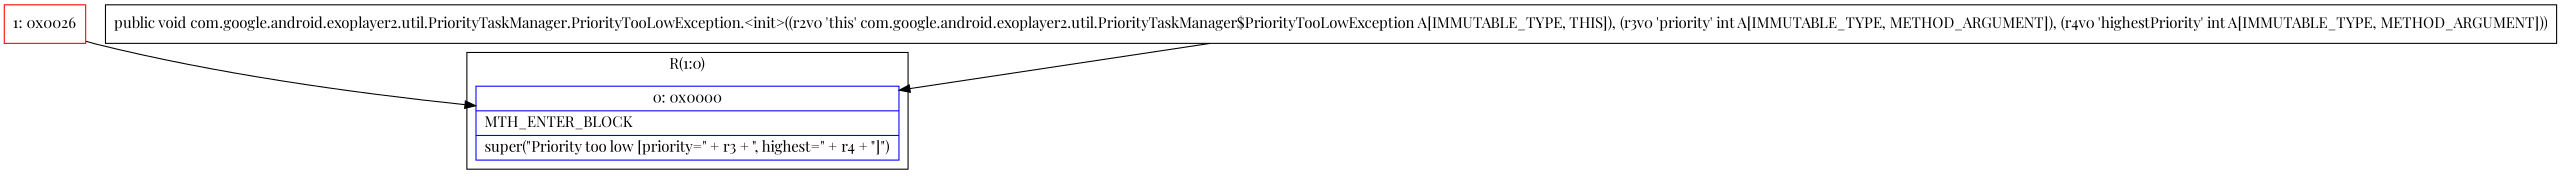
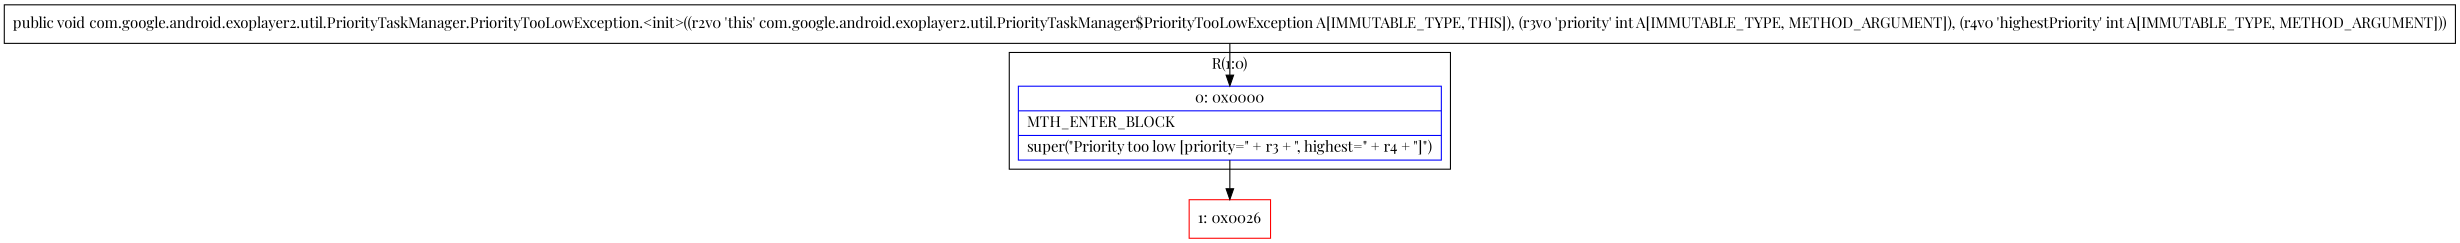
  digraph {
    fontname="Playfair Display"
    node [shape=record fontname="Playfair Display"]
    edge [fontname="Playfair Display"]
    n1 [color=blue label="{0\:\ 0x0000|MTH_ENTER_BLOCK\l|super(\"Priority too low [priority=\" + r3 + \", highest=\" + r4 + \"]\")\l}"]
    n2 [color=red label="{1\:\ 0x0026}"]
    n3 [label="{public void com.google.android.exoplayer2.util.PriorityTaskManager.PriorityTooLowException.\<init\>((r2v0 'this' com.google.android.exoplayer2.util.PriorityTaskManager$PriorityTooLowException A[IMMUTABLE_TYPE, THIS]), (r3v0 'priority' int A[IMMUTABLE_TYPE, METHOD_ARGUMENT]), (r4v0 'highestPriority' int A[IMMUTABLE_TYPE, METHOD_ARGUMENT])) }"]
    subgraph cluster_1 {
      label="R(1:0)"
      n1
    }
-   n2 -> n1
+   n1 -> n2
    n3 -> n1
  }
